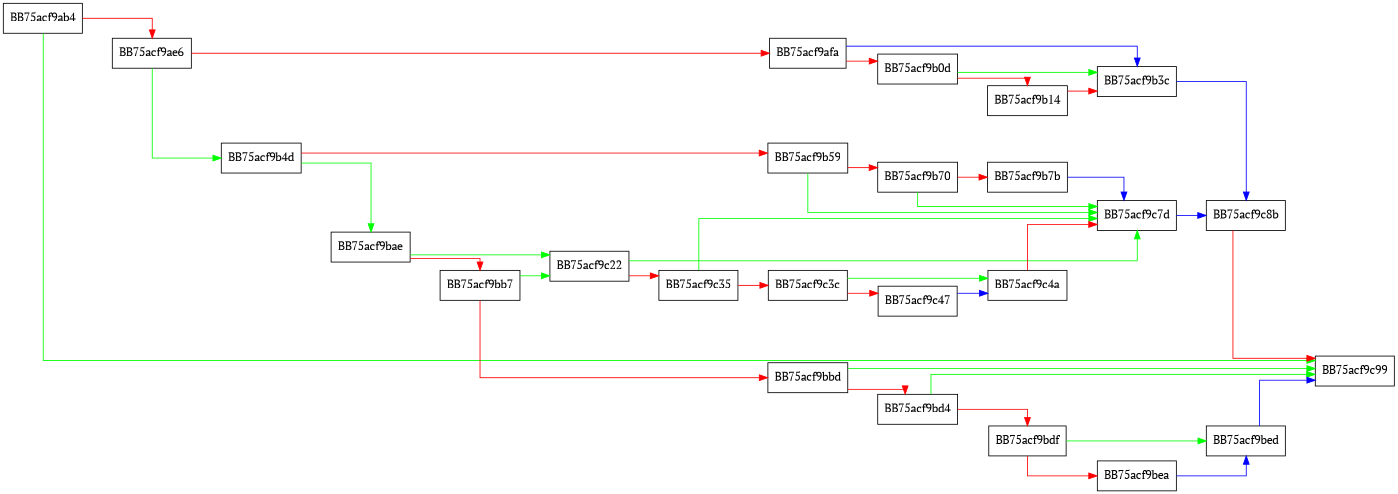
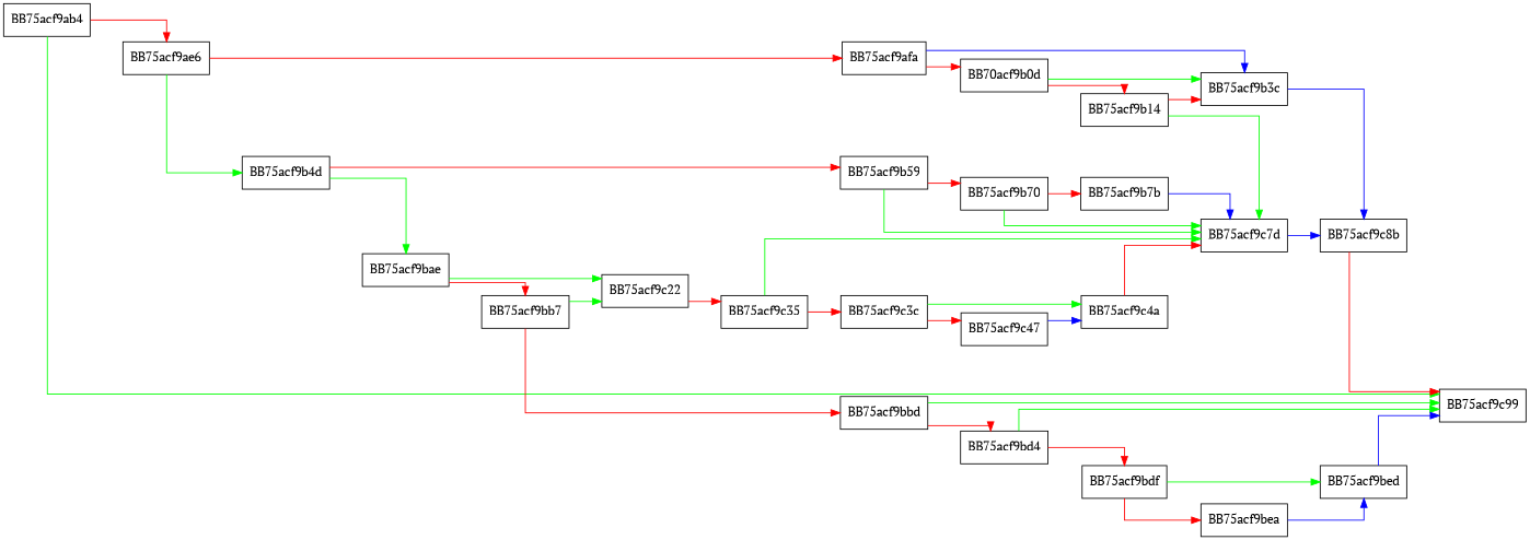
  digraph {
    fontname="PT Serif"
    rankdir=LR
    splines=ortho
    node [fontname="PT Serif" shape=box]
    edge [color=red fontname="PT Serif"]
    BB75acf9ab4
    BB75acf9c99
    BB75acf9ae6
    BB75acf9b4d
    BB75acf9afa
    BB75acf9bae
    BB75acf9b59
    BB75acf9b3c
-   BB75acf9b0d
+   BB75acf9b0d [label=BB70acf9b0d]
    BB75acf9c22
    BB75acf9bb7
    BB75acf9c7d
    BB75acf9b70
    BB75acf9c8b
    BB75acf9b14
    BB75acf9c35
    BB75acf9bbd
    BB75acf9b7b
    BB75acf9c3c
    BB75acf9bd4
    BB75acf9bdf
    BB75acf9bed
    BB75acf9bea
    BB75acf9c4a
    BB75acf9c47
    BB75acf9ab4 -> BB75acf9c99 [color=green]
    BB75acf9ab4 -> BB75acf9ae6
    BB75acf9ae6 -> BB75acf9b4d [color=green]
    BB75acf9ae6 -> BB75acf9afa
    BB75acf9b4d -> BB75acf9bae [color=green]
    BB75acf9b4d -> BB75acf9b59
    BB75acf9afa -> BB75acf9b3c [color=blue]
    BB75acf9afa -> BB75acf9b0d
    BB75acf9bae -> BB75acf9c22 [color=green]
    BB75acf9bae -> BB75acf9bb7
    BB75acf9b59 -> BB75acf9c7d [color=green]
    BB75acf9b59 -> BB75acf9b70
    BB75acf9b3c -> BB75acf9c8b [color=blue]
    BB75acf9b0d -> BB75acf9b3c [color=green]
    BB75acf9b0d -> BB75acf9b14
-   BB75acf9c22 -> BB75acf9c7d [color=green]
+   BB75acf9b14 -> BB75acf9c7d [color=green]
    BB75acf9c22 -> BB75acf9c35
    BB75acf9bb7 -> BB75acf9c22 [color=green]
    BB75acf9bb7 -> BB75acf9bbd
    BB75acf9c7d -> BB75acf9c8b [color=blue]
    BB75acf9b70 -> BB75acf9c7d [color=green]
    BB75acf9b70 -> BB75acf9b7b
    BB75acf9c8b -> BB75acf9c99
    BB75acf9b14 -> BB75acf9b3c
    BB75acf9c35 -> BB75acf9c7d [color=green]
    BB75acf9c35 -> BB75acf9c3c
    BB75acf9bbd -> BB75acf9c99 [color=green]
    BB75acf9bbd -> BB75acf9bd4
    BB75acf9b7b -> BB75acf9c7d [color=blue]
    BB75acf9c3c -> BB75acf9c4a [color=green]
    BB75acf9c3c -> BB75acf9c47
    BB75acf9bd4 -> BB75acf9c99 [color=green]
    BB75acf9bd4 -> BB75acf9bdf
    BB75acf9bdf -> BB75acf9bed [color=green]
    BB75acf9bdf -> BB75acf9bea
    BB75acf9bed -> BB75acf9c99 [color=blue]
    BB75acf9bea -> BB75acf9bed [color=blue]
    BB75acf9c4a -> BB75acf9c7d
    BB75acf9c47 -> BB75acf9c4a [color=blue]
  }
